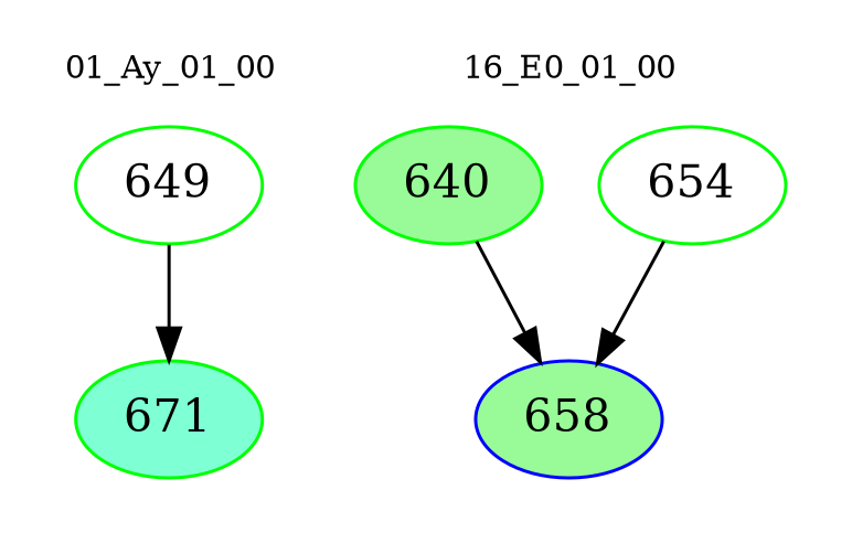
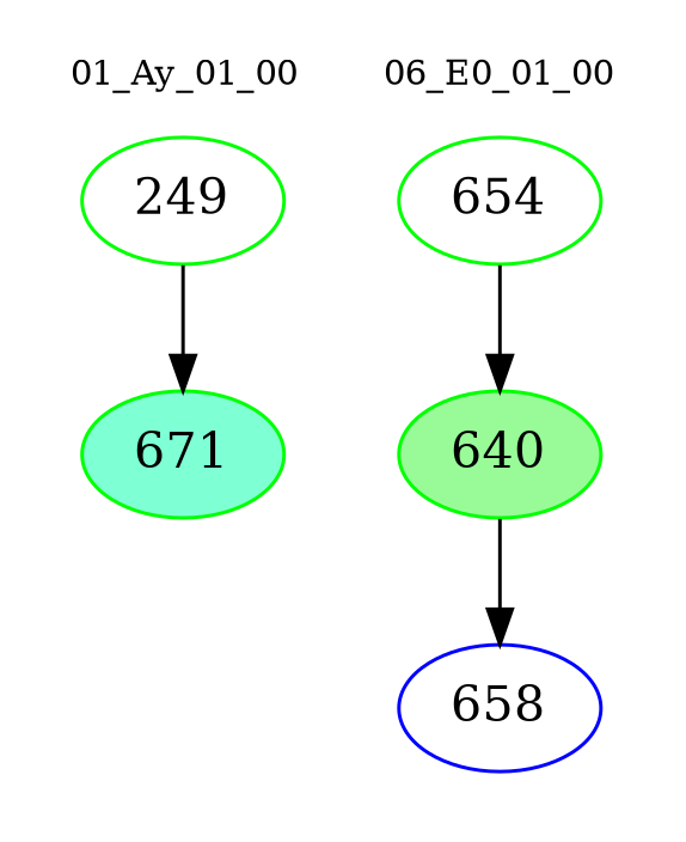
  digraph {
    node [color=green fillcolor=white style=filled]
    edge [color=black]
-   n1 [label=649]
+   n1 [label=249]
    n2 [fillcolor=aquamarine label=671]
    n3 [label=654]
    n4 [fillcolor=palegreen label=640]
-   n5 [color=blue fillcolor=palegreen label=658]
+   n5 [color=blue label=658]
    subgraph cluster_1 {
      color=white
      fontsize=10
      label="01_Ay_01_00"
      n1
      n2
    }
    subgraph cluster_2 {
      color=white
      fontsize=10
-     label="16_E0_01_00"
+     label="06_E0_01_00"
      n3
      n4
      n5
    }
    n1 -> n2
-   n3 -> n5
+   n3 -> n4
    n4 -> n5
  }
